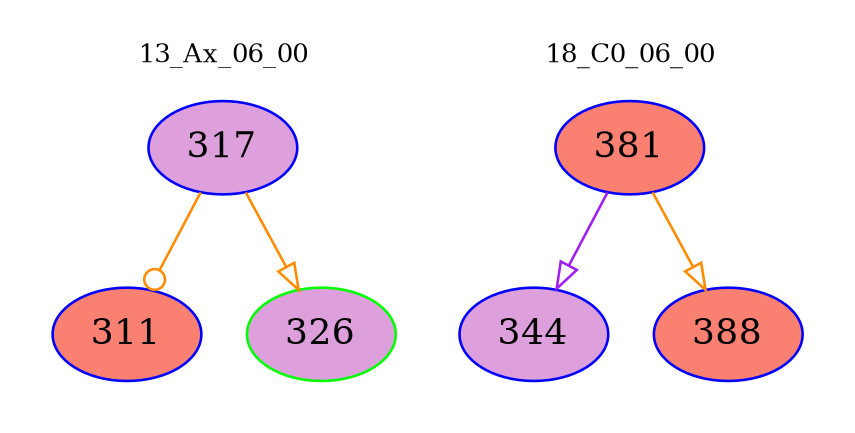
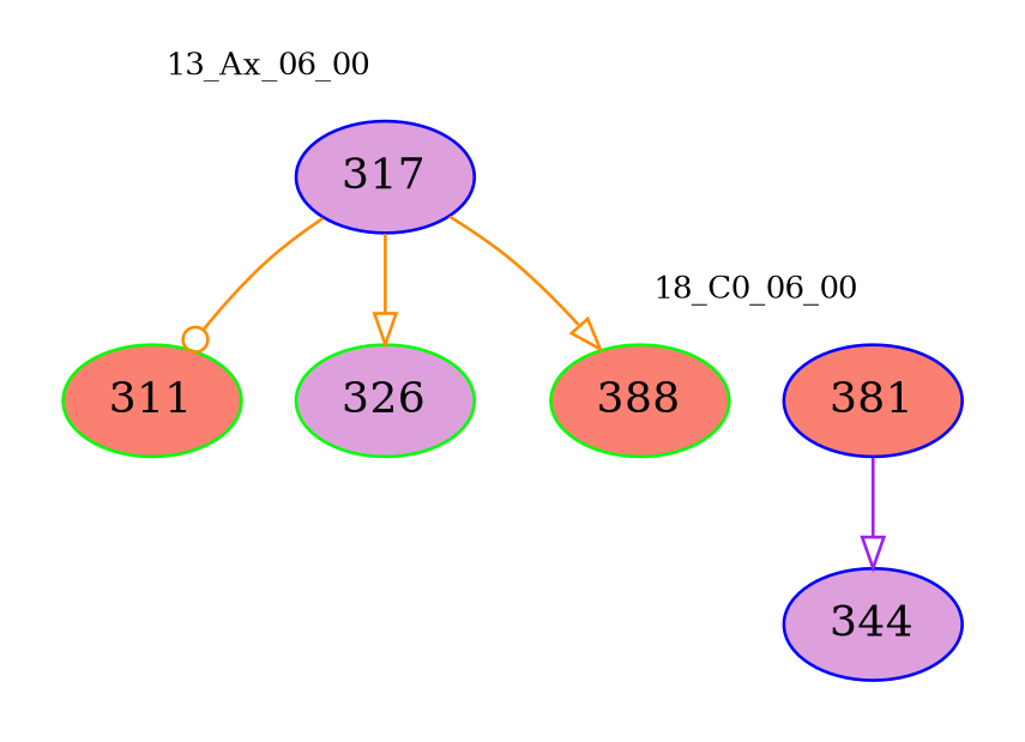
  digraph {
    node [color=blue fillcolor=plum style=filled]
    edge [arrowhead=onormal color=darkorange]
    n1 [label=317]
-   n2 [fillcolor=salmon label=311]
+   n2 [color=green fillcolor=salmon label=311]
    n3 [color=green label=326]
    n4 [fillcolor=salmon label=381]
    n5 [label=344]
-   n6 [fillcolor=salmon label=388]
+   n6 [color=green fillcolor=salmon label=388]
    subgraph cluster_1 {
      color=white
      fontsize=10
      label="13_Ax_06_00"
      n1
      n2
      n3
    }
    subgraph cluster_2 {
      color=white
      fontsize=10
      label="18_C0_06_00"
      n4
      n5
      n6
    }
    n1 -> n2 [arrowhead=odot]
    n1 -> n3
    n4 -> n5 [color=purple]
-   n4 -> n6
+   n1 -> n6
  }
